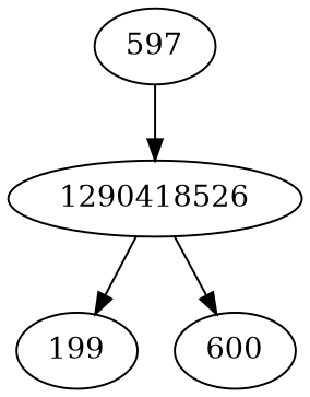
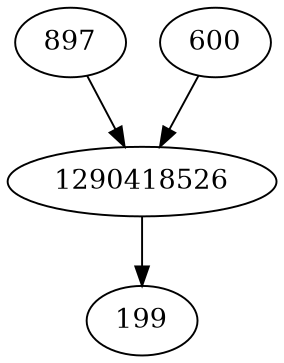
  strict digraph {
    fontname="DejaVu Serif"
    node [fontname="DejaVu Serif"]
    edge [fontname="DejaVu Serif"]
-   597
+   597 [label=897]
    1290418526
    n3 [label=199]
    600
    597 -> 1290418526
    1290418526 -> n3
-   1290418526 -> 600
+   600 -> 1290418526
  }
